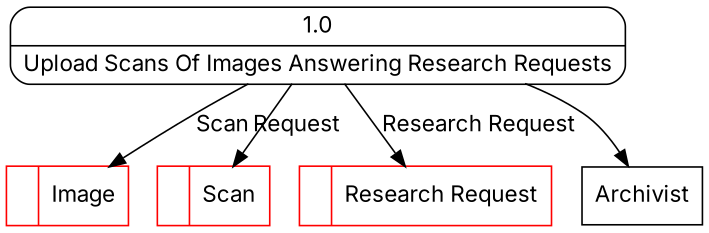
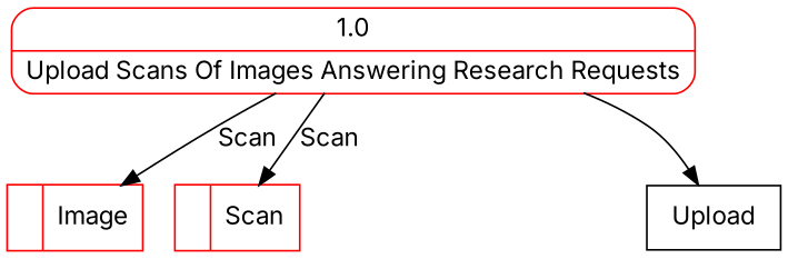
  digraph {
    fontname=Inter
    node [color=red fontname=Inter shape=record]
    edge [fontname=Inter]
    n1 [label="<f0>  |<f1> Image "]
    n2 [label="<f0>  |<f1> Scan "]
-   n3 [label="<f0>  |<f1> Research Request "]
-   n4 [label=Archivist shape=box color=""]
-   n5 [label="{<f0> 1.0|<f1> Upload Scans Of Images Answering Research Requests }" shape=Mrecord color=""]
+   n4 [label=Upload shape=box color=""]
+   n5 [label="{<f0> 1.0|<f1> Upload Scans Of Images Answering Research Requests }" shape=Mrecord]
    n5 -> n1 [label=Scan]
-   n5 -> n2 [label=Request]
-   n5 -> n3 [label="Research Request"]
+   n5 -> n2 [label=Scan]
    n5 -> n4
  }
